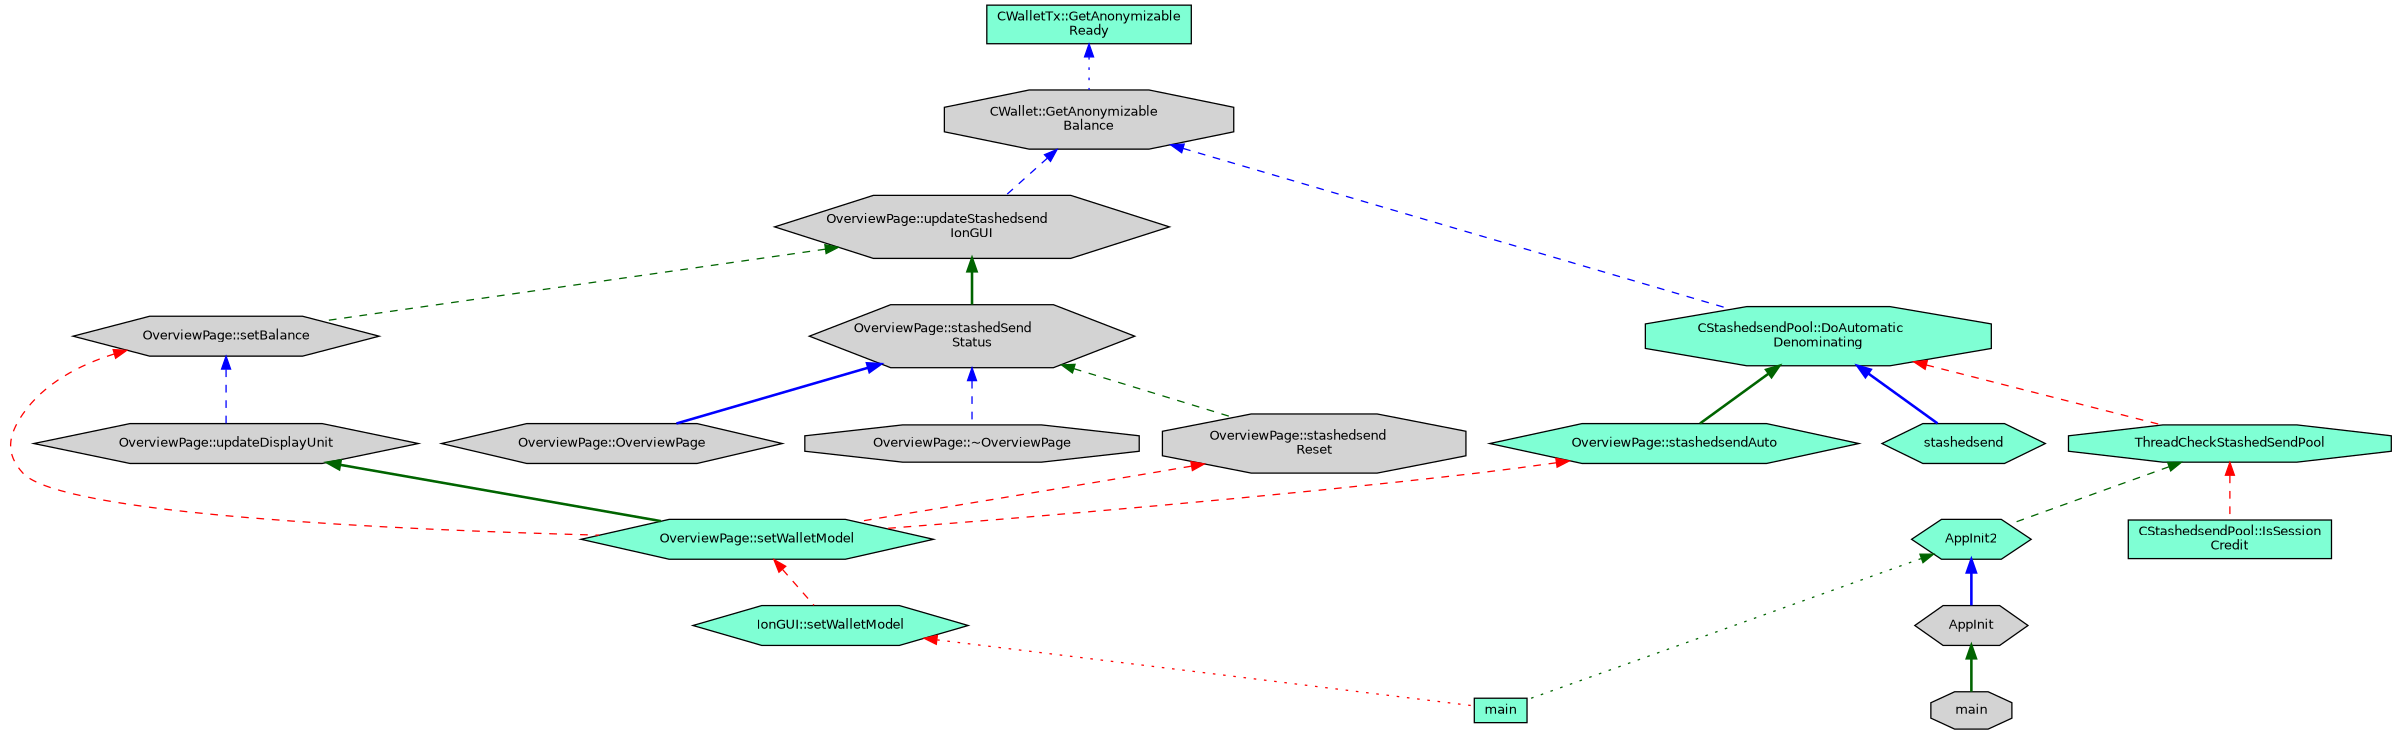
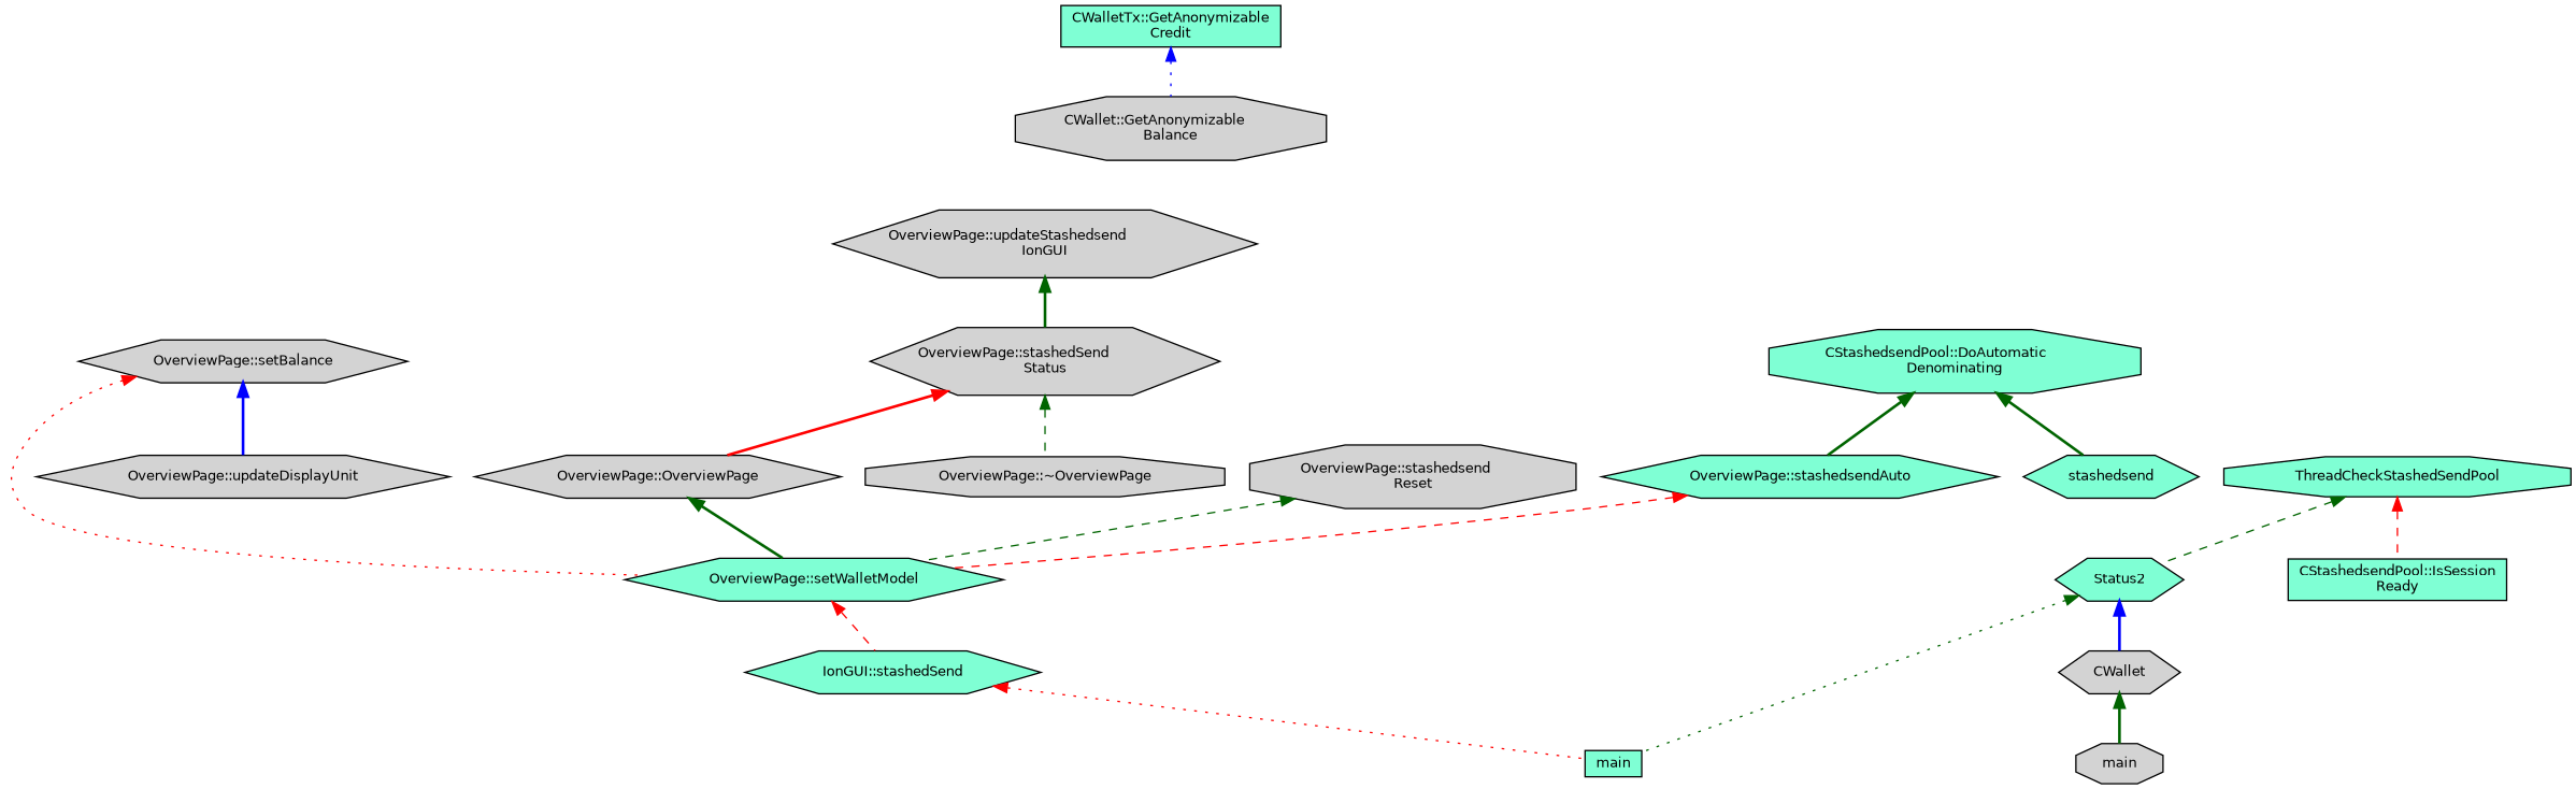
  digraph {
    rankdir=TB
    node [color=black fillcolor=aquamarine fontname=Helvetica fontsize=10 shape=hexagon style=filled]
    edge [color=darkgreen dir=back fontname=Helvetica fontsize=10 labelfontname=Helvetica labelfontsize=10 style=dashed]
-   n1 [fontcolor=black height=0.2 label="CWalletTx::GetAnonymizable\lReady" shape=box width=0.4]
+   n1 [fontcolor=black height=0.2 label="CWalletTx::GetAnonymizable\lCredit" shape=box width=0.4]
    n2 [fillcolor=lightgrey height=0.2 label="CWallet::GetAnonymizable\lBalance" shape=octagon width=0.4]
    n3 [fillcolor=lightgrey height=0.2 label="OverviewPage::updateStashedsend\lIonGUI" width=0.4]
    n4 [height=0.2 label="CStashedsendPool::DoAutomatic\lDenominating" shape=octagon width=0.4]
    n5 [fillcolor=lightgrey height=0.2 label="OverviewPage::setBalance" width=0.4]
    n6 [fillcolor=lightgrey height=0.2 label="OverviewPage::stashedSend\lStatus" width=0.4]
    n7 [height=0.2 label="OverviewPage::stashedsendAuto" width=0.4]
    n8 [height=0.2 label=stashedsend width=0.4]
    n9 [height=0.2 label=ThreadCheckStashedSendPool shape=octagon width=0.4]
    n10 [height=0.2 label="OverviewPage::setWalletModel" width=0.4]
    n11 [fillcolor=lightgrey height=0.2 label="OverviewPage::updateDisplayUnit" width=0.4]
    n12 [fillcolor=lightgrey height=0.2 label="OverviewPage::OverviewPage" width=0.4]
    n13 [fillcolor=lightgrey height=0.2 label="OverviewPage::~OverviewPage" shape=octagon width=0.4]
    n14 [fillcolor=lightgrey height=0.2 label="OverviewPage::stashedsend\lReset" shape=octagon width=0.4]
-   n15 [height=0.2 label="IonGUI::setWalletModel" width=0.4]
+   n15 [height=0.2 label="IonGUI::stashedSend" width=0.4]
    n16 [height=0.2 label=main shape=box width=0.4]
-   n17 [height=0.2 label=AppInit2 width=0.4]
-   n18 [height=0.2 label="CStashedsendPool::IsSession\lCredit" shape=box width=0.4]
-   n19 [fillcolor=lightgrey height=0.2 label=AppInit width=0.4]
+   n17 [height=0.2 label=Status2 width=0.4]
+   n18 [height=0.2 label="CStashedsendPool::IsSession\lReady" shape=box width=0.4]
+   n19 [fillcolor=lightgrey height=0.2 label=CWallet width=0.4]
    n20 [fillcolor=lightgrey height=0.2 label=main shape=octagon width=0.4]
    n1 -> n2 [color=blue style=dotted]
-   n2 -> n3 [color=blue]
-   n2 -> n4 [color=blue]
-   n3 -> n5
    n3 -> n6 [style=bold]
    n4 -> n7 [style=bold]
-   n4 -> n8 [color=blue style=bold]
-   n4 -> n9 [color=red]
-   n5 -> n10 [color=red]
-   n5 -> n11 [color=blue]
-   n6 -> n12 [color=blue style=bold]
-   n6 -> n13 [color=blue]
-   n6 -> n14
+   n4 -> n8 [style=bold]
+   n5 -> n10 [color=red style=dotted]
+   n5 -> n11 [color=blue style=bold]
+   n6 -> n12 [color=red style=bold]
+   n6 -> n13
    n7 -> n10 [color=red]
    n9 -> n17
    n9 -> n18 [color=red]
    n10 -> n15 [color=red]
-   n11 -> n10 [style=bold]
-   n14 -> n10 [color=red]
+   n12 -> n10 [style=bold]
+   n14 -> n10
    n15 -> n16 [color=red style=dotted]
    n17 -> n16 [style=dotted]
    n17 -> n19 [color=blue style=bold]
    n19 -> n20 [style=bold]
  }
